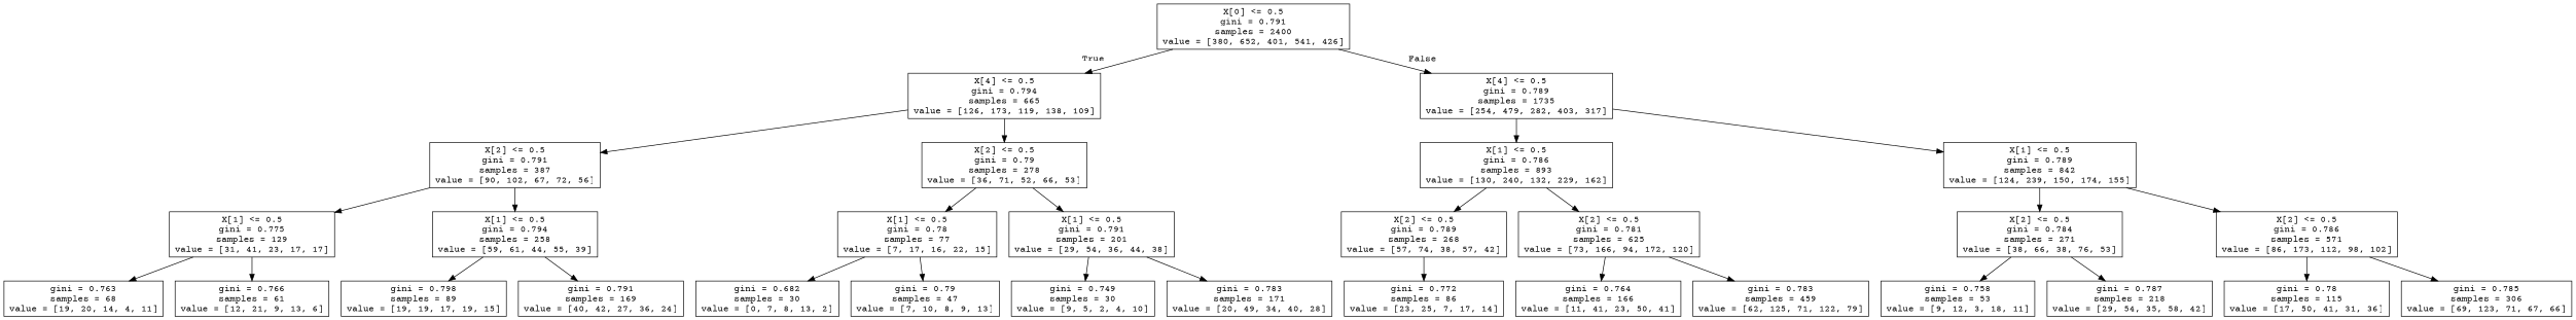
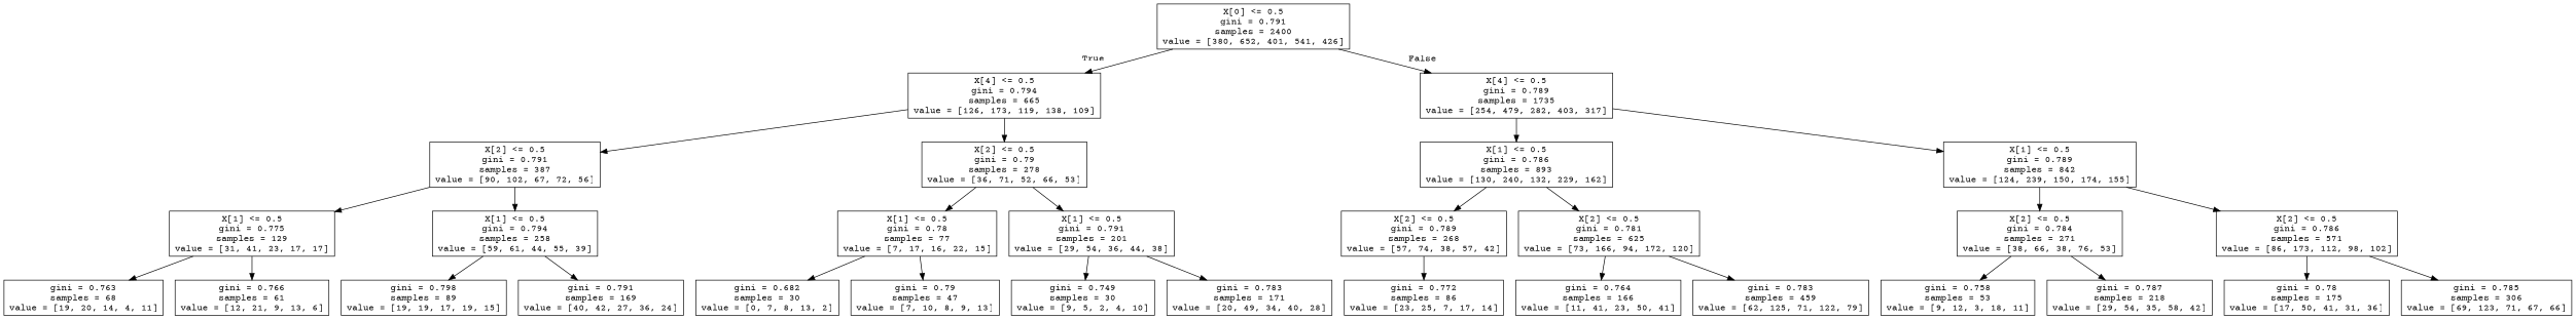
  digraph {
    fontname="Courier Prime"
    node [fontname="Courier Prime" shape=box]
    edge [fontname="Courier Prime"]
    n1 [label="X[0] <= 0.5\ngini = 0.791\nsamples = 2400\nvalue = [380, 652, 401, 541, 426]"]
    n2 [label="X[4] <= 0.5\ngini = 0.794\nsamples = 665\nvalue = [126, 173, 119, 138, 109]"]
    n3 [label="X[4] <= 0.5\ngini = 0.789\nsamples = 1735\nvalue = [254, 479, 282, 403, 317]"]
    n4 [label="X[2] <= 0.5\ngini = 0.791\nsamples = 387\nvalue = [90, 102, 67, 72, 56]"]
    n5 [label="X[2] <= 0.5\ngini = 0.79\nsamples = 278\nvalue = [36, 71, 52, 66, 53]"]
    n6 [label="X[1] <= 0.5\ngini = 0.786\nsamples = 893\nvalue = [130, 240, 132, 229, 162]"]
    n7 [label="X[1] <= 0.5\ngini = 0.789\nsamples = 842\nvalue = [124, 239, 150, 174, 155]"]
    n8 [label="X[1] <= 0.5\ngini = 0.775\nsamples = 129\nvalue = [31, 41, 23, 17, 17]"]
    n9 [label="X[1] <= 0.5\ngini = 0.794\nsamples = 258\nvalue = [59, 61, 44, 55, 39]"]
    n10 [label="X[1] <= 0.5\ngini = 0.78\nsamples = 77\nvalue = [7, 17, 16, 22, 15]"]
    n11 [label="X[1] <= 0.5\ngini = 0.791\nsamples = 201\nvalue = [29, 54, 36, 44, 38]"]
    n12 [label="gini = 0.763\nsamples = 68\nvalue = [19, 20, 14, 4, 11]"]
    n13 [label="gini = 0.766\nsamples = 61\nvalue = [12, 21, 9, 13, 6]"]
    n14 [label="gini = 0.798\nsamples = 89\nvalue = [19, 19, 17, 19, 15]"]
    n15 [label="gini = 0.791\nsamples = 169\nvalue = [40, 42, 27, 36, 24]"]
    n16 [label="gini = 0.682\nsamples = 30\nvalue = [0, 7, 8, 13, 2]"]
    n17 [label="gini = 0.79\nsamples = 47\nvalue = [7, 10, 8, 9, 13]"]
    n18 [label="gini = 0.749\nsamples = 30\nvalue = [9, 5, 2, 4, 10]"]
    n19 [label="gini = 0.783\nsamples = 171\nvalue = [20, 49, 34, 40, 28]"]
    n20 [label="X[2] <= 0.5\ngini = 0.789\nsamples = 268\nvalue = [57, 74, 38, 57, 42]"]
    n21 [label="X[2] <= 0.5\ngini = 0.781\nsamples = 625\nvalue = [73, 166, 94, 172, 120]"]
    n22 [label="X[2] <= 0.5\ngini = 0.784\nsamples = 271\nvalue = [38, 66, 38, 76, 53]"]
    n23 [label="X[2] <= 0.5\ngini = 0.786\nsamples = 571\nvalue = [86, 173, 112, 98, 102]"]
    n24 [label="gini = 0.772\nsamples = 86\nvalue = [23, 25, 7, 17, 14]"]
    n25 [label="gini = 0.764\nsamples = 166\nvalue = [11, 41, 23, 50, 41]"]
    n26 [label="gini = 0.783\nsamples = 459\nvalue = [62, 125, 71, 122, 79]"]
    n27 [label="gini = 0.758\nsamples = 53\nvalue = [9, 12, 3, 18, 11]"]
    n28 [label="gini = 0.787\nsamples = 218\nvalue = [29, 54, 35, 58, 42]"]
-   n29 [label="gini = 0.78\nsamples = 115\nvalue = [17, 50, 41, 31, 36]"]
+   n29 [label="gini = 0.78\nsamples = 175\nvalue = [17, 50, 41, 31, 36]"]
    n30 [label="gini = 0.785\nsamples = 306\nvalue = [69, 123, 71, 67, 66]"]
    n1 -> n2 [headlabel=True labelangle=45 labeldistance=2.5]
    n1 -> n3 [headlabel=False labelangle=-45 labeldistance=2.5]
    n2 -> n4
    n2 -> n5
    n3 -> n6
    n3 -> n7
    n4 -> n8
    n4 -> n9
    n5 -> n10
    n5 -> n11
    n6 -> n20
    n6 -> n21
    n7 -> n22
    n7 -> n23
    n8 -> n12
    n8 -> n13
    n9 -> n14
    n9 -> n15
    n10 -> n16
    n10 -> n17
    n11 -> n18
    n11 -> n19
    n20 -> n24
    n21 -> n25
    n21 -> n26
    n22 -> n27
    n22 -> n28
    n23 -> n29
    n23 -> n30
  }
